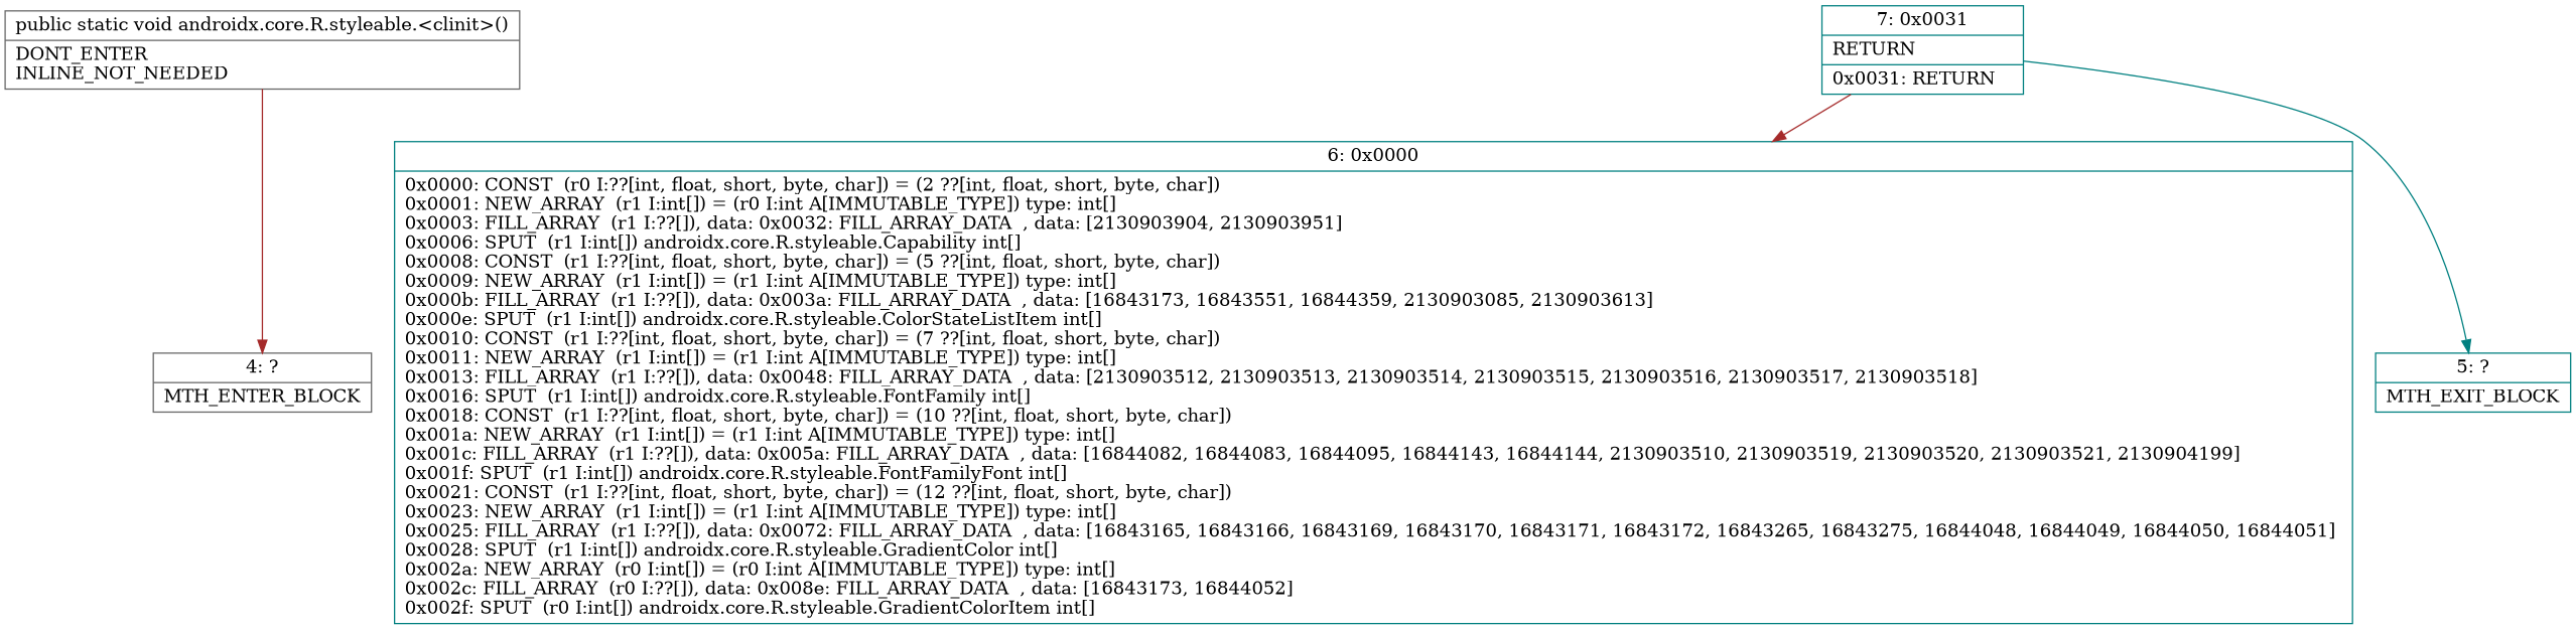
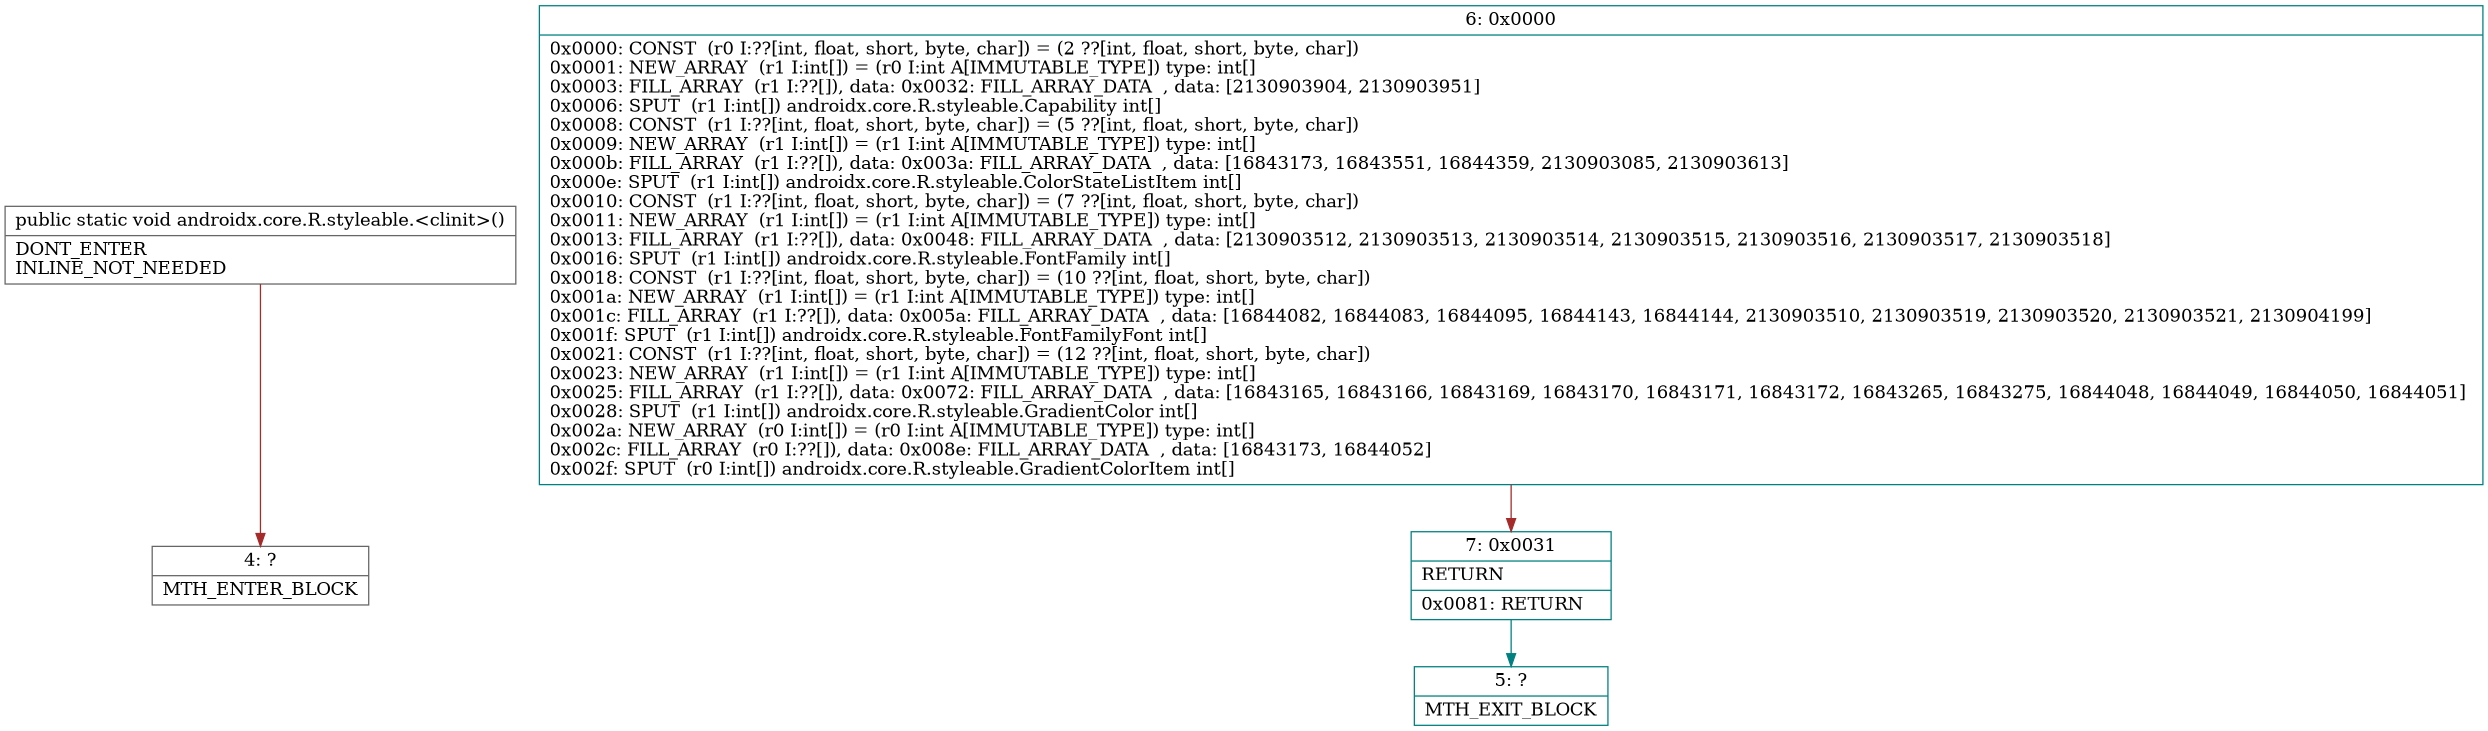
  digraph {
    node [color=teal shape=record]
    edge [color=brown]
    n1 [color=gray40 label="{4\:\ ?|MTH_ENTER_BLOCK\l}"]
    n2 [label="{6\:\ 0x0000|0x0000: CONST  (r0 I:??[int, float, short, byte, char]) = (2 ??[int, float, short, byte, char]) \l0x0001: NEW_ARRAY  (r1 I:int[]) = (r0 I:int A[IMMUTABLE_TYPE]) type: int[] \l0x0003: FILL_ARRAY  (r1 I:??[]), data: 0x0032: FILL_ARRAY_DATA  , data: [2130903904, 2130903951] \l0x0006: SPUT  (r1 I:int[]) androidx.core.R.styleable.Capability int[] \l0x0008: CONST  (r1 I:??[int, float, short, byte, char]) = (5 ??[int, float, short, byte, char]) \l0x0009: NEW_ARRAY  (r1 I:int[]) = (r1 I:int A[IMMUTABLE_TYPE]) type: int[] \l0x000b: FILL_ARRAY  (r1 I:??[]), data: 0x003a: FILL_ARRAY_DATA  , data: [16843173, 16843551, 16844359, 2130903085, 2130903613] \l0x000e: SPUT  (r1 I:int[]) androidx.core.R.styleable.ColorStateListItem int[] \l0x0010: CONST  (r1 I:??[int, float, short, byte, char]) = (7 ??[int, float, short, byte, char]) \l0x0011: NEW_ARRAY  (r1 I:int[]) = (r1 I:int A[IMMUTABLE_TYPE]) type: int[] \l0x0013: FILL_ARRAY  (r1 I:??[]), data: 0x0048: FILL_ARRAY_DATA  , data: [2130903512, 2130903513, 2130903514, 2130903515, 2130903516, 2130903517, 2130903518] \l0x0016: SPUT  (r1 I:int[]) androidx.core.R.styleable.FontFamily int[] \l0x0018: CONST  (r1 I:??[int, float, short, byte, char]) = (10 ??[int, float, short, byte, char]) \l0x001a: NEW_ARRAY  (r1 I:int[]) = (r1 I:int A[IMMUTABLE_TYPE]) type: int[] \l0x001c: FILL_ARRAY  (r1 I:??[]), data: 0x005a: FILL_ARRAY_DATA  , data: [16844082, 16844083, 16844095, 16844143, 16844144, 2130903510, 2130903519, 2130903520, 2130903521, 2130904199] \l0x001f: SPUT  (r1 I:int[]) androidx.core.R.styleable.FontFamilyFont int[] \l0x0021: CONST  (r1 I:??[int, float, short, byte, char]) = (12 ??[int, float, short, byte, char]) \l0x0023: NEW_ARRAY  (r1 I:int[]) = (r1 I:int A[IMMUTABLE_TYPE]) type: int[] \l0x0025: FILL_ARRAY  (r1 I:??[]), data: 0x0072: FILL_ARRAY_DATA  , data: [16843165, 16843166, 16843169, 16843170, 16843171, 16843172, 16843265, 16843275, 16844048, 16844049, 16844050, 16844051] \l0x0028: SPUT  (r1 I:int[]) androidx.core.R.styleable.GradientColor int[] \l0x002a: NEW_ARRAY  (r0 I:int[]) = (r0 I:int A[IMMUTABLE_TYPE]) type: int[] \l0x002c: FILL_ARRAY  (r0 I:??[]), data: 0x008e: FILL_ARRAY_DATA  , data: [16843173, 16844052] \l0x002f: SPUT  (r0 I:int[]) androidx.core.R.styleable.GradientColorItem int[] \l}"]
-   n3 [label="{7\:\ 0x0031|RETURN\l|0x0031: RETURN   \l}"]
+   n3 [label="{7\:\ 0x0031|RETURN\l|0x0081: RETURN   \l}"]
    n4 [label="{5\:\ ?|MTH_EXIT_BLOCK\l}"]
    n5 [color=gray40 label="{public static void androidx.core.R.styleable.\<clinit\>()  | DONT_ENTER\lINLINE_NOT_NEEDED\l}"]
-   n3 -> n2
+   n2 -> n3
    n3 -> n4 [color=teal]
    n5 -> n1
  }
